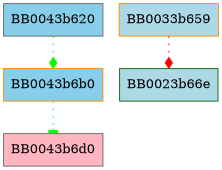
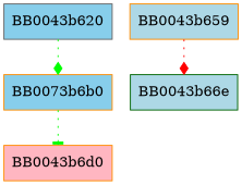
  digraph {
    splines=ortho
    node [color=darkorange fillcolor=skyblue shape=box style=filled]
    edge [arrowhead=diamond color=green style=dotted]
-   BB0043b6b0
+   BB0043b6b0 [label=BB0073b6b0]
    BB0043b620 [color=gray40]
-   BB0043b6d0 [color=gray40 fillcolor=lightpink]
-   BB0043b659 [fillcolor=lightblue label=BB0033b659]
-   BB0043b66e [color=darkgreen fillcolor=lightblue label=BB0023b66e]
+   BB0043b6d0 [fillcolor=lightpink]
+   BB0043b659 [fillcolor=lightblue]
+   BB0043b66e [color=darkgreen fillcolor=lightblue]
    BB0043b6b0 -> BB0043b6d0 [arrowhead=tee]
    BB0043b620 -> BB0043b6b0
    BB0043b659 -> BB0043b66e [color=red]
  }
